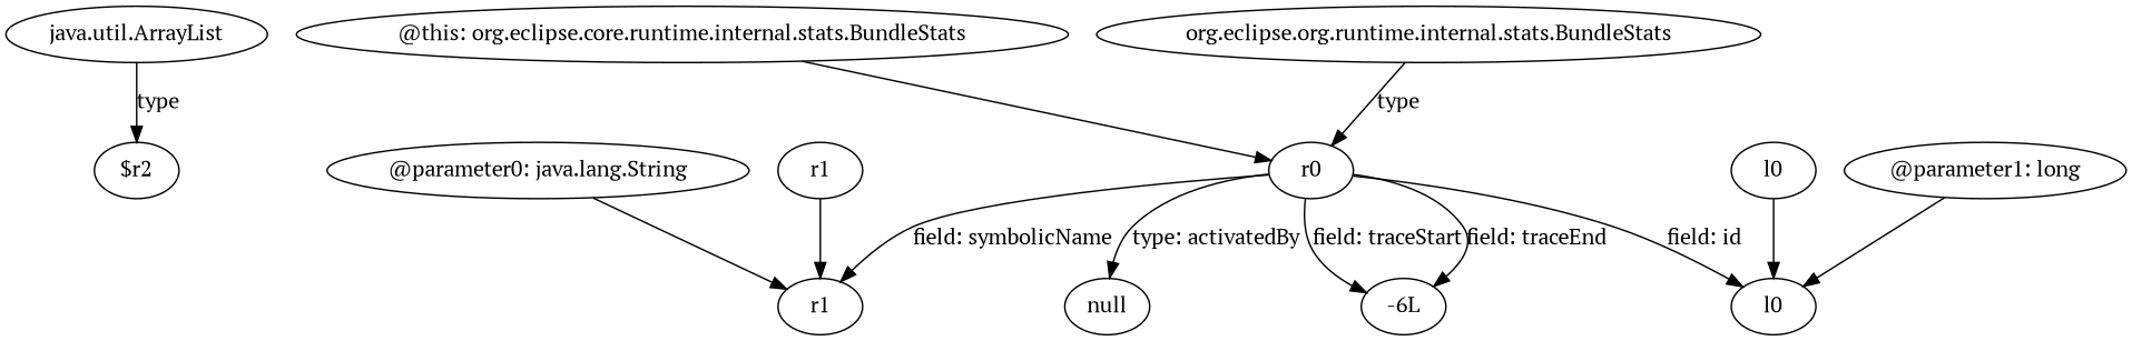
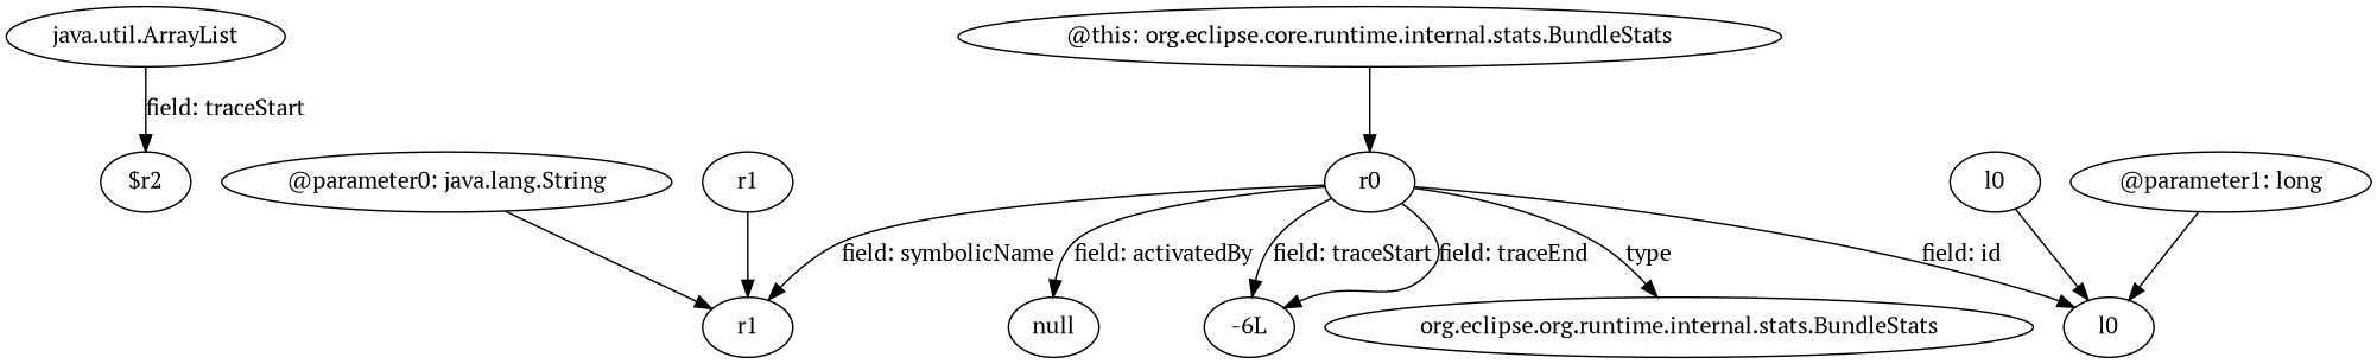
  digraph {
    fontname="PT Serif"
    node [fontname="PT Serif"]
    edge [fontname="PT Serif"]
    n1 [label="java.util.ArrayList"]
    n2 [label="$r2"]
    n3 [label="@this: org.eclipse.core.runtime.internal.stats.BundleStats"]
    n4 [label=r0]
    n5 [label=r1]
    n6 [label=null]
    n7 [label=l0]
    n8 [label="-6L"]
    n9 [label="@parameter0: java.lang.String"]
    n10 [label="org.eclipse.org.runtime.internal.stats.BundleStats"]
    n11 [label=l0]
    n12 [label=r1]
    n13 [label="@parameter1: long"]
-   n1 -> n2 [label=type]
+   n1 -> n2 [label="field: traceStart"]
    n3 -> n4
    n4 -> n5 [label="field: symbolicName"]
-   n4 -> n6 [label="type: activatedBy"]
+   n4 -> n6 [label="field: activatedBy"]
    n4 -> n7 [label="field: id"]
    n4 -> n8 [label="field: traceStart"]
    n4 -> n8 [label="field: traceEnd"]
    n9 -> n5
-   n10 -> n4 [label=type]
+   n4 -> n10 [label=type]
    n11 -> n7
    n12 -> n5
    n13 -> n7
  }
